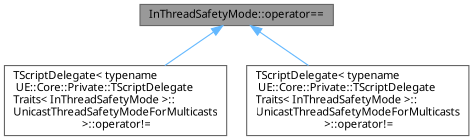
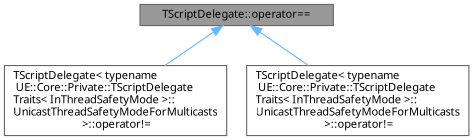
  digraph {
    rankdir=TB
    fontname="Noto Sans"
    node [color=grey40 fillcolor=white fontname="Noto Sans" fontsize=10 shape=box style=filled]
    edge [color=steelblue1 dir=back fontname="Noto Sans" fontsize=10 labelfontname=Helvetica labelfontsize=10 style=solid]
-   n1 [color=gray40 fillcolor=grey60 fontcolor=black height=0.2 label="InThreadSafetyMode::operator==" width=0.4]
+   n1 [color=gray40 fillcolor=grey60 fontcolor=black height=0.2 label="TScriptDelegate::operator==" width=0.4]
    n2 [height=0.2 label="TScriptDelegate\< typename\l UE::Core::Private::TScriptDelegate\lTraits\< InThreadSafetyMode \>::\lUnicastThreadSafetyModeForMulticasts\l \>::operator!=" width=0.4]
    n3 [height=0.2 label="TScriptDelegate\< typename\l UE::Core::Private::TScriptDelegate\lTraits\< InThreadSafetyMode \>::\lUnicastThreadSafetyModeForMulticasts\l \>::operator!=" width=0.4]
    n1 -> n2
    n1 -> n3
  }
